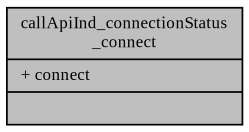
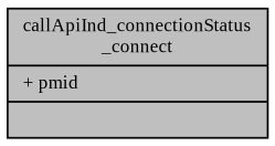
  digraph {
    fontname="Liberation Serif"
-   n1 [color=black fillcolor=grey75 fontcolor=black fontname="Liberation Serif" fontsize=10 height=0.2 label="{callApiInd_connectionStatus\l_connect\n|+ connect\l|}" shape=record style=filled width=0.4]
+   n1 [color=black fillcolor=grey75 fontcolor=black fontname="Liberation Serif" fontsize=10 height=0.2 label="{callApiInd_connectionStatus\l_connect\n|+ pmid\l|}" shape=record style=filled width=0.4]
  }
